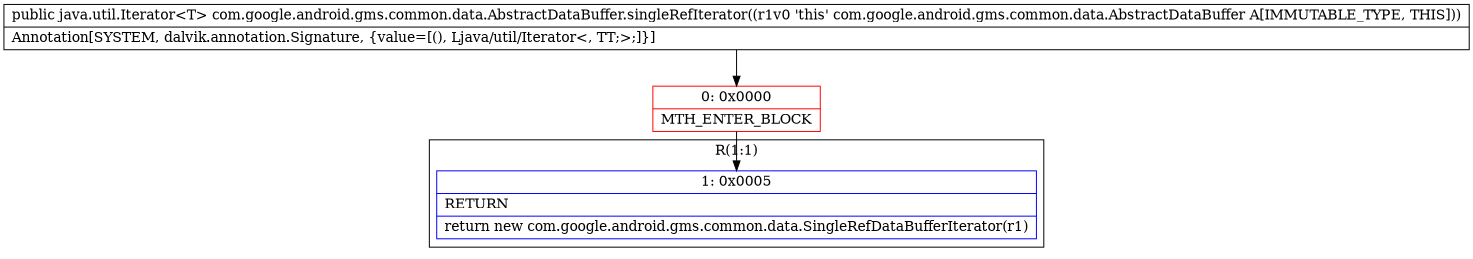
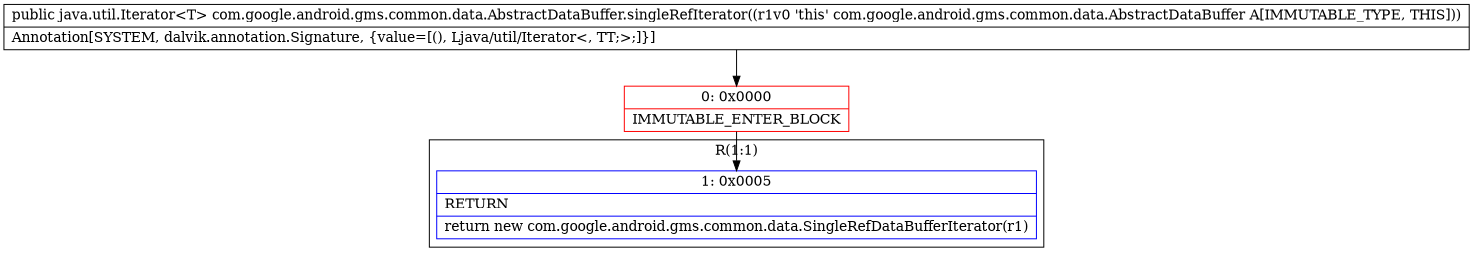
  digraph {
    node [shape=record]
    n1 [color=blue label="{1\:\ 0x0005|RETURN\l|return new com.google.android.gms.common.data.SingleRefDataBufferIterator(r1)\l}"]
-   n2 [color=red label="{0\:\ 0x0000|MTH_ENTER_BLOCK\l}"]
+   n2 [color=red label="{0\:\ 0x0000|IMMUTABLE_ENTER_BLOCK\l}"]
    n3 [label="{public java.util.Iterator\<T\> com.google.android.gms.common.data.AbstractDataBuffer.singleRefIterator((r1v0 'this' com.google.android.gms.common.data.AbstractDataBuffer A[IMMUTABLE_TYPE, THIS]))  | Annotation[SYSTEM, dalvik.annotation.Signature, \{value=[(), Ljava\/util\/Iterator\<, TT;\>;]\}]\l}"]
    subgraph cluster_1 {
      label="R(1:1)"
      n1
    }
    n2 -> n1
    n3 -> n2
  }
